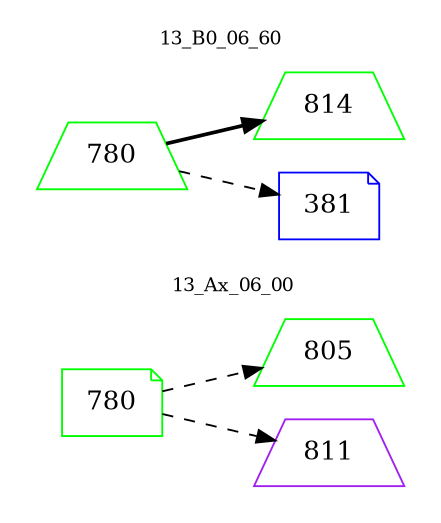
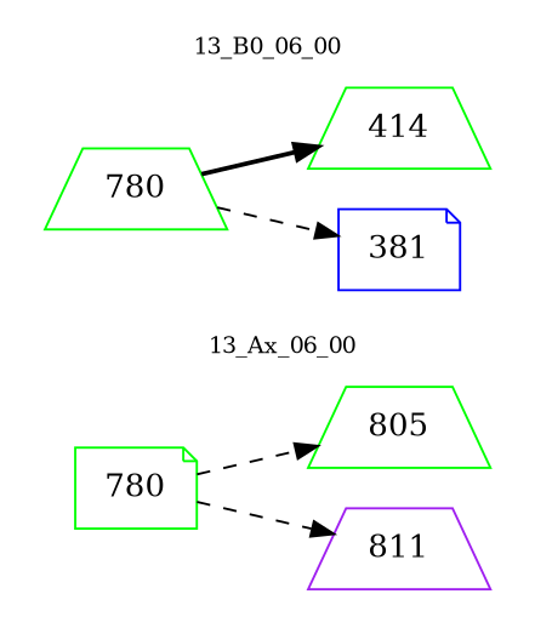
  digraph {
    rankdir=LR
    node [color=green shape=trapezium]
    edge [color=black style=dashed]
    n1 [label=780 shape=note]
    n2 [color=purple label=811]
    n3 [label=805]
    n4 [label=780]
    n5 [color=blue label=381 shape=note]
-   n6 [label=814]
+   n6 [label=414]
    subgraph cluster_1 {
      color=white
      fontsize=10
      label="13_Ax_06_00"
      n1
      n2
      n3
    }
    subgraph cluster_2 {
      color=white
      fontsize=10
-     label="13_B0_06_60"
+     label="13_B0_06_00"
      n4
      n5
      n6
    }
    n1 -> n2
    n1 -> n3
    n4 -> n5
    n4 -> n6 [style=bold]
  }
